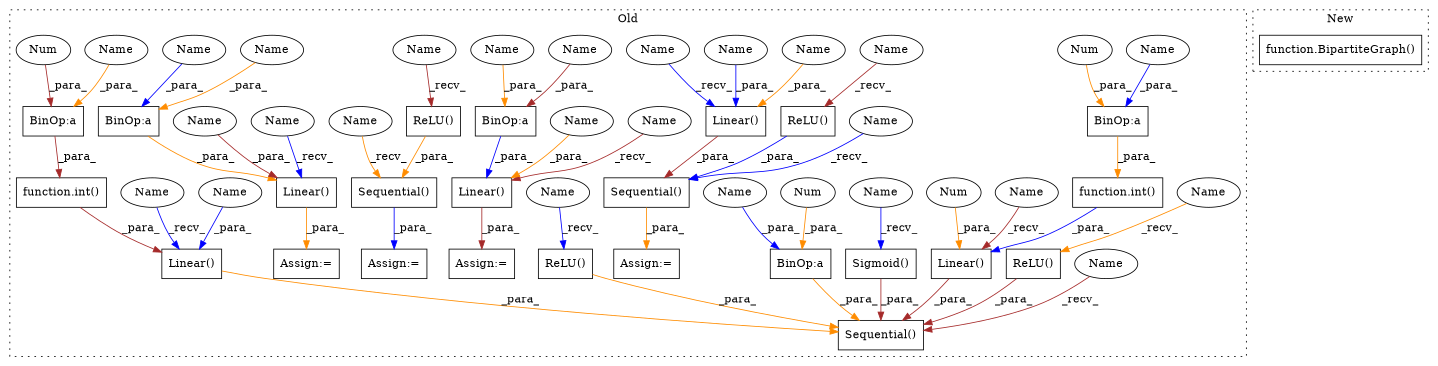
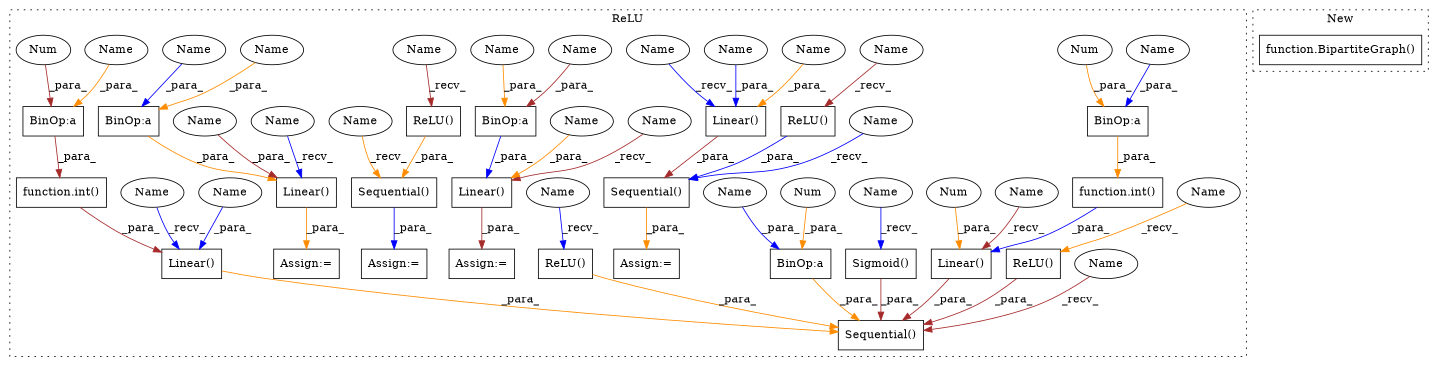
  digraph {
    node [a=87 l=2 s=2326 shape=ellipse]
    edge [color=darkorange]
    n1 [a=75 l="4,1" label="function.int()" s="2208,2233" shape=box]
    n2 [a=75 l="10,1" label="Linear()" s="2177,2234" shape=box]
    n3 [a=75 l="27,10" label="Sequential()" s="2061,2338" shape=box]
    n4 [a=82 l=1 label="BinOp:a" s=2305 shape=box]
    n5 [a=82 l=1 label="BinOp:a" s=2231 shape=box]
    n6 [a=82 l=1 label="BinOp:a" s=2116 shape=box]
    n7 [a=75 l="4,1" label="function.int()" s="2282,2307" shape=box]
    n8 [a=75 l=12 label="Sigmoid()" shape=box]
    n9 [a=75 l="27,10" label="Sequential()" s="2403,2503" shape=box]
    n10 [a=75 l="23,34" label="Linear()" s="2714,2809" shape=box]
    n11 [a=75 l="27,10" label="Sequential()" s="2540,2640" shape=box]
    n12 [a=82 l=3 label="BinOp:a" s=2911 shape=box]
    n13 [a=82 l=3 label="BinOp:a" s=2755 shape=box]
    n14 [a=76 l=1 label=Num s=2306]
    n15 [a=76 l=1 label=Num s=2117]
    n16 [a=76 l=1 label=Num s=2232]
    n17 [a=75 l=9 label="ReLU()" s=2631 shape=box]
    n18 [a=68 l=3 label="Assign:=" s=2711 shape=box]
    n19 [a=68 l=3 label="Assign:=" s=2867 shape=box]
    n20 [a=68 l=3 label="Assign:=" s=2400 shape=box]
    n21 [a=68 l=3 label="Assign:=" s=2537 shape=box]
    n22 [a=75 l=9 label="ReLU()" s=2494 shape=box]
    n23 [a=75 l="10,1" label="Linear()" s="2272,2311" shape=box]
    n24 [a=76 l=1 label=Num s=2310]
    n25 [a=75 l=9 label="ReLU()" s=2154 shape=box]
    n26 [a=75 l="10,1" label="Linear()" s="2567,2616" shape=box]
    n27 [a=75 l=9 label="ReLU()" s=2249 shape=box]
    n28 [a=75 l="23,34" label="Linear()" s="2870,2965" shape=box]
    n29 [label=Name s=2061]
    n30 [label=Name s=2540]
    n31 [label=Name s=2249]
    n32 [label=Name s=2567]
    n33 [label=Name s=2631]
    n34 [label=Name s=2870]
    n35 [label=Name s=2494]
    n36 [label=Name s=2272]
    n37 [label=Name]
    n38 [label=Name s=2403]
    n39 [label=Name s=2154]
    n40 [label=Name s=2177]
    n41 [label=Name s=2714]
    n42 [l=18 label=Name s=2791]
    n43 [l=18 label=Name s=2098]
    n44 [l=18 label=Name s=2737]
    n45 [l=18 label=Name s=2577]
    n46 [l=18 label=Name s=2893]
    n47 [l=18 label=Name s=2947]
    n48 [l=19 label=Name s=2286]
    n49 [l=19 label=Name s=2212]
    n50 [l=19 label=Name s=2597]
    n51 [l=19 label=Name s=2914]
    n52 [l=19 label=Name s=2187]
    n53 [l=19 label=Name s=2758]
    n54 [a=75 l="28,10" label="function.BipartiteGraph()" s="4629,4730" shape=box]
    subgraph cluster_1 {
-     label=Old
+     label=ReLU
      style=dotted
      n1
      n2
      n3
      n4
      n5
      n6
      n7
      n8
      n9
      n10
      n11
      n12
      n13
      n14
      n15
      n16
      n17
      n18
      n19
      n20
      n21
      n22
      n23
      n24
      n25
      n26
      n27
      n28
      n29
      n30
      n31
      n32
      n33
      n34
      n35
      n36
      n37
      n38
      n39
      n40
      n41
      n42
      n43
      n44
      n45
      n46
      n47
      n48
      n49
      n50
      n51
      n52
      n53
    }
    subgraph cluster_2 {
      label=New
      style=dotted
      n54
    }
    n1 -> n2 [label=_para_ color=brown]
    n2 -> n3 [label=_para_]
    n4 -> n7 [label=_para_]
    n5 -> n1 [label=_para_ color=brown]
    n6 -> n3 [label=_para_]
    n7 -> n23 [label=_para_ color=blue]
    n8 -> n3 [label=_para_ color=brown]
    n9 -> n20 [label=_para_ color=blue]
    n10 -> n18 [label=_para_ color=brown]
    n11 -> n21 [label=_para_]
    n12 -> n28 [label=_para_]
    n13 -> n10 [label=_para_ color=blue]
    n14 -> n4 [label=_para_]
    n15 -> n6 [label=_para_]
    n16 -> n5 [label=_para_ color=brown]
    n17 -> n11 [label=_para_ color=blue]
    n22 -> n9 [label=_para_]
    n23 -> n3 [label=_para_ color=brown]
    n24 -> n23 [label=_para_]
    n25 -> n3 [label=_para_]
    n26 -> n11 [label=_para_ color=brown]
    n27 -> n3 [label=_para_ color=brown]
    n28 -> n19 [label=_para_]
    n29 -> n3 [label=_recv_ color=brown]
    n30 -> n11 [label=_recv_ color=blue]
    n31 -> n27 [label=_recv_]
    n32 -> n26 [label=_recv_ color=blue]
    n33 -> n17 [label=_recv_ color=brown]
    n34 -> n28 [label=_recv_ color=blue]
    n35 -> n22 [label=_recv_ color=brown]
    n36 -> n23 [label=_recv_ color=brown]
    n37 -> n8 [label=_recv_ color=blue]
    n38 -> n9 [label=_recv_]
    n39 -> n25 [label=_recv_ color=blue]
    n40 -> n2 [label=_recv_ color=blue]
    n41 -> n10 [label=_recv_ color=brown]
    n42 -> n10 [label=_para_]
    n43 -> n6 [label=_para_ color=blue]
    n44 -> n13 [label=_para_ color=brown]
    n45 -> n26 [label=_para_ color=blue]
    n46 -> n12 [label=_para_]
    n47 -> n28 [label=_para_ color=brown]
    n48 -> n4 [label=_para_ color=blue]
    n49 -> n5 [label=_para_]
    n50 -> n26 [label=_para_]
    n51 -> n12 [label=_para_ color=blue]
    n52 -> n2 [label=_para_ color=blue]
    n53 -> n13 [label=_para_]
  }
